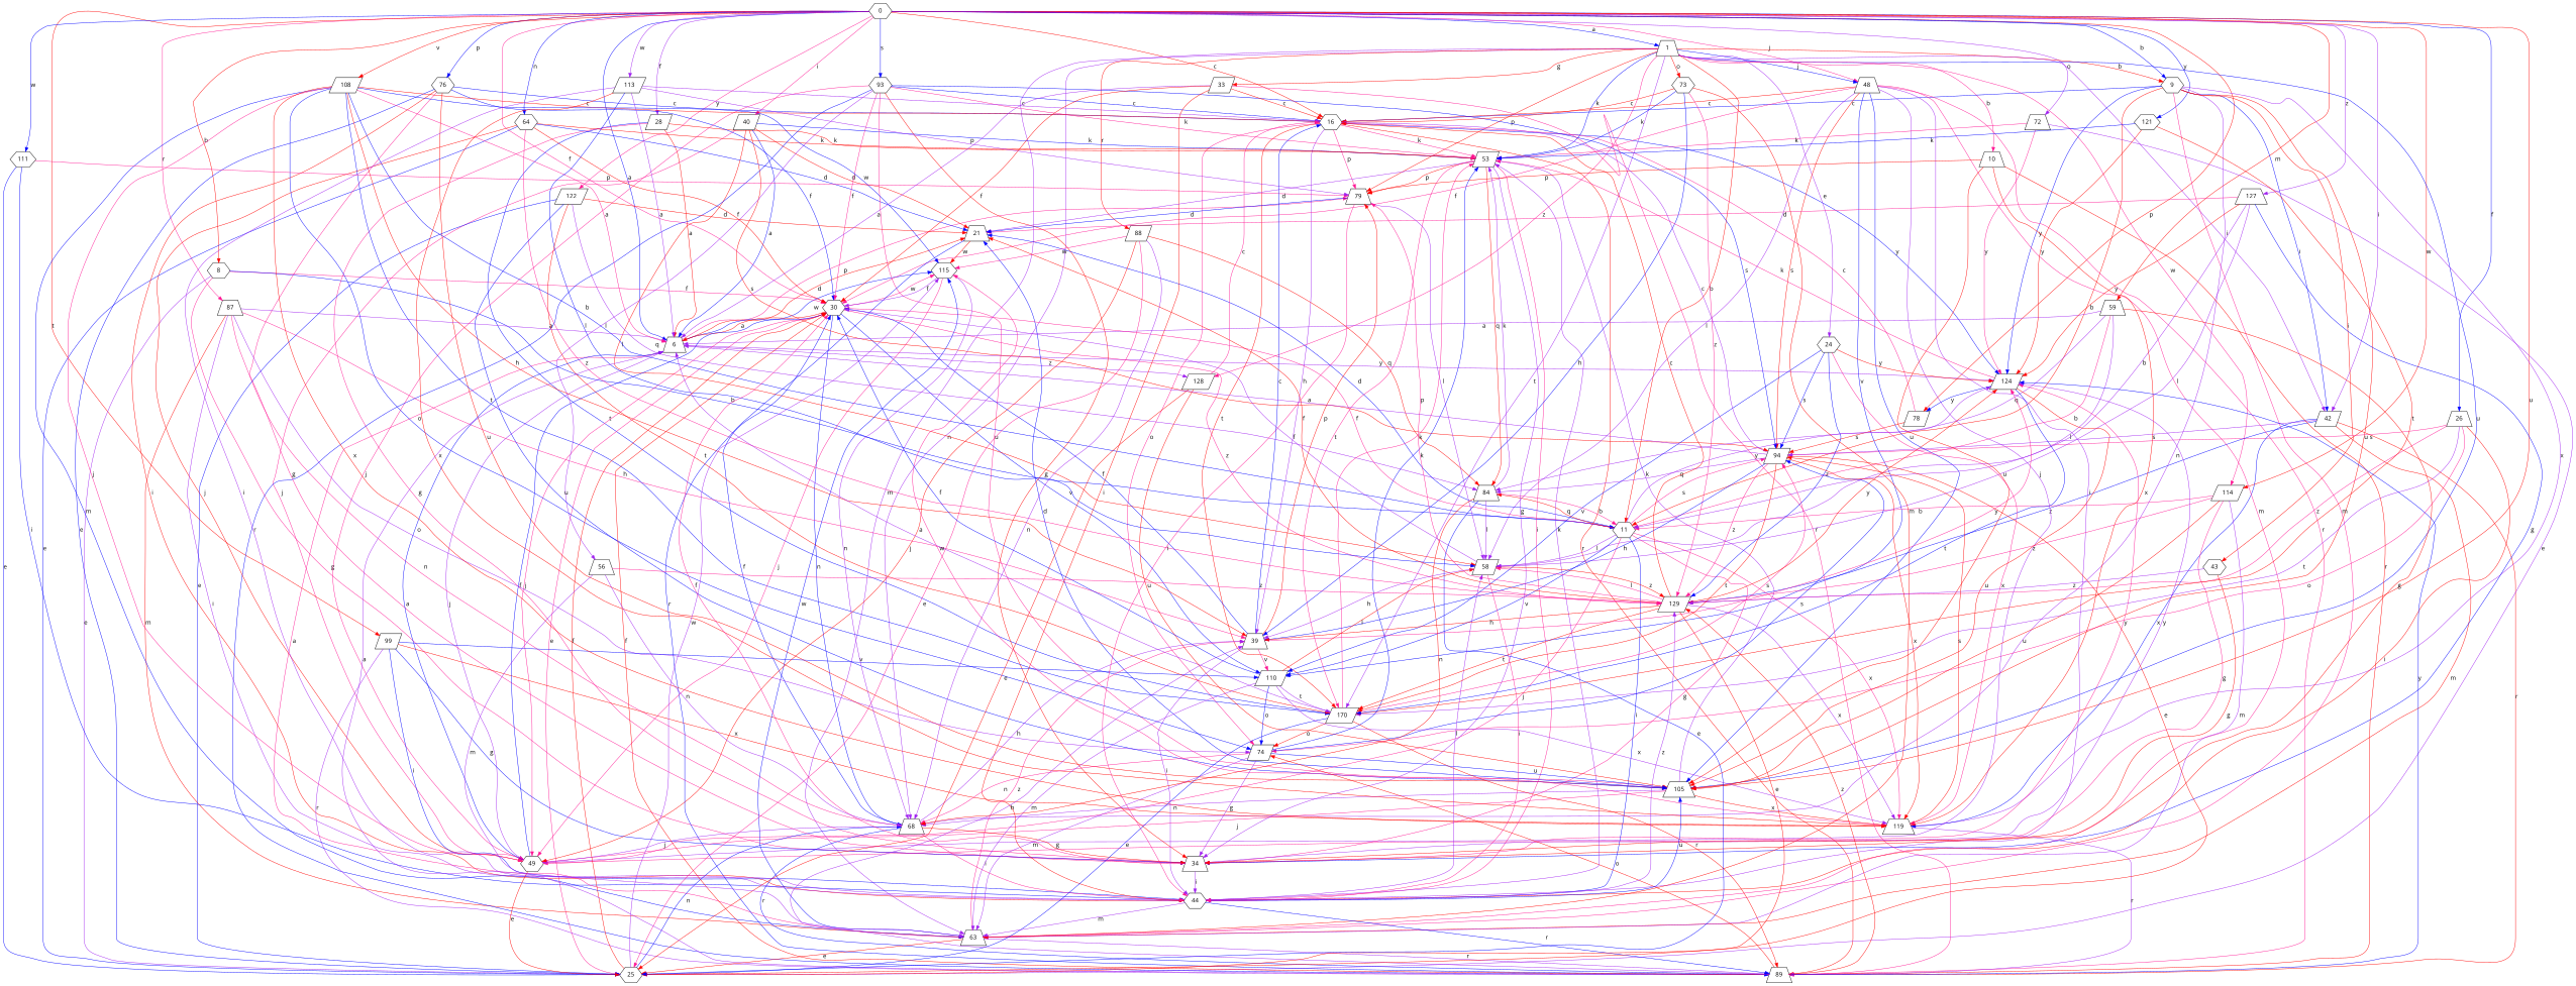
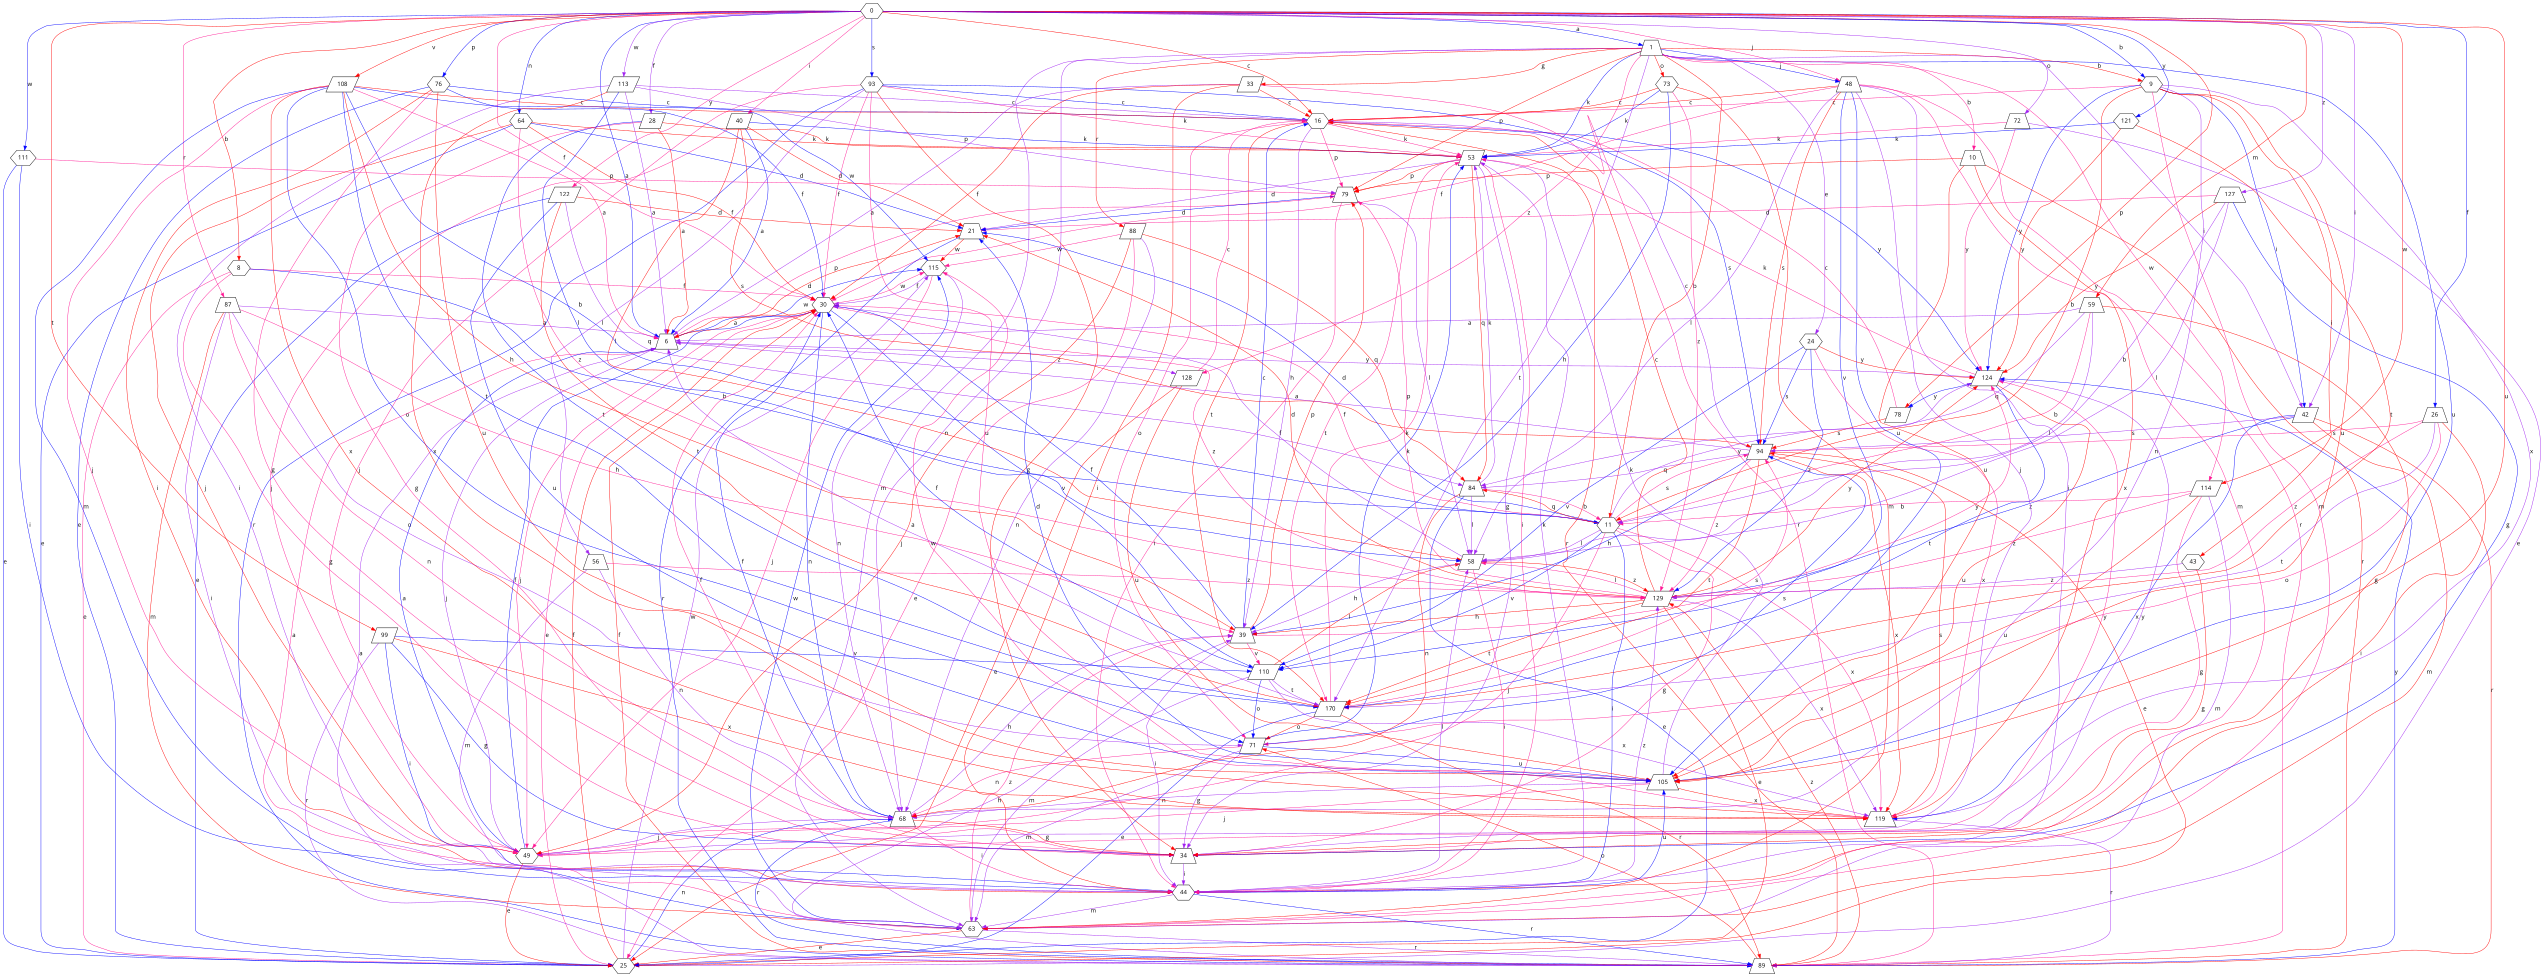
  strict digraph {
    fontname="Open Sans"
    node [fontname="Open Sans" shape=trapezium]
    edge [color=red fontname="Open Sans"]
    0 [shape=hexagon]
    1
    6
    8 [shape=hexagon]
    9 [shape=hexagon]
    16 [shape=hexagon]
    26
    28 [shape=parallelogram]
    30 [shape=hexagon]
    40 [shape=parallelogram]
    42 [shape=parallelogram]
    48
    59
    64 [shape=hexagon]
    72
    76 [shape=hexagon]
    78 [shape=parallelogram]
    87
    93 [shape=hexagon]
    99 [shape=parallelogram]
    105
    108 [shape=parallelogram]
    111 [shape=hexagon]
    113 [shape=parallelogram]
    114 [shape=parallelogram]
    121 [shape=hexagon]
    122 [shape=parallelogram]
    127
    10
    11 [shape=hexagon]
    24 [shape=hexagon]
    33 [shape=parallelogram]
    53 [shape=parallelogram]
-   63
+   63 [shape=hexagon]
    68
    73 [shape=hexagon]
    79
    88 [shape=parallelogram]
    n39 [label=170 shape=parallelogram]
    128 [shape=parallelogram]
    21
    49 [shape=hexagon]
    115 [shape=hexagon]
    124 [shape=parallelogram]
    25 [shape=hexagon]
    34
    43 [shape=hexagon]
    119
    89
    39
-   74 [shape=parallelogram]
+   74 [shape=parallelogram label=71]
    44 [shape=hexagon]
    94 [shape=parallelogram]
    129 [shape=parallelogram]
    110 [shape=parallelogram]
    58 [shape=parallelogram]
    56
    84
    0 -> 1 [color=blue label=a]
    0 -> 6 [color=blue label=a]
    0 -> 8 [label=b]
    0 -> 9 [color=blue label=b]
    0 -> 16 [label=c]
    0 -> 26 [color=blue label=f]
    0 -> 28 [color=purple label=f]
    0 -> 30 [color=deeppink label=f]
    0 -> 40 [color=deeppink label=i]
    0 -> 42 [color=purple label=i]
    0 -> 48 [color=deeppink label=j]
    0 -> 59 [label=m]
    0 -> 64 [color=blue label=n]
    0 -> 72 [color=purple label=o]
    0 -> 76 [color=blue label=p]
    0 -> 78 [label=p]
    0 -> 87 [color=deeppink label=r]
    0 -> 93 [color=blue label=s]
    0 -> 99 [label=t]
    0 -> 105 [label=u]
    0 -> 108 [label=v]
    0 -> 111 [color=blue label=w]
    0 -> 113 [color=purple label=w]
    0 -> 114 [label=w]
    0 -> 121 [color=blue label=y]
    0 -> 122 [color=deeppink label=y]
    0 -> 127 [color=purple label=z]
    1 -> 9 [label=b]
    1 -> 42 [color=purple label=i]
    1 -> 48 [color=blue label=j]
    1 -> 105 [color=blue label=u]
    1 -> 114 [color=deeppink label=w]
    1 -> 10 [color=deeppink label=b]
    1 -> 11 [label=b]
    1 -> 24 [color=purple label=e]
    1 -> 33 [label=g]
    1 -> 53 [color=blue label=k]
    1 -> 63 [color=purple label=m]
    1 -> 68 [color=purple label=n]
    1 -> 73 [label=o]
    1 -> 79 [label=p]
    1 -> 88 [label=r]
    1 -> n39 [color=purple label=t]
    1 -> 128 [color=deeppink label=z]
    6 -> 79 [color=deeppink label=p]
    6 -> 128 [color=purple label=z]
    6 -> 21 [label=d]
    6 -> 49 [color=purple label=j]
    6 -> 115 [color=blue label=w]
    6 -> 124 [color=purple label=y]
    8 -> 30 [color=deeppink label=f]
    8 -> 11 [color=blue label=b]
-   8 -> 25 [color=purple label=e]
+   8 -> 25 [color=deeppink label=e]
    8 -> 34 [color=deeppink label=g]
-   9 -> 16 [color=blue label=c]
+   9 -> 16 [color=deeppink label=c]
    9 -> 42 [color=blue label=i]
    9 -> 105 [label=u]
    9 -> 11 [label=b]
    9 -> 63 [color=deeppink label=m]
    9 -> 68 [color=purple label=n]
    9 -> 124 [color=blue label=y]
    9 -> 43 [label=i]
    9 -> 119 [color=purple label=x]
    16 -> 53 [color=deeppink label=k]
    16 -> 79 [color=deeppink label=p]
    16 -> n39 [label=t]
    16 -> 124 [color=blue label=y]
    16 -> 89 [label=r]
    16 -> 39 [color=purple label=h]
    16 -> 74 [color=deeppink label=o]
    26 -> n39 [color=purple label=t]
    26 -> 74 [color=deeppink label=o]
    26 -> 44 [label=i]
    26 -> 94 [color=deeppink label=s]
    26 -> 129 [color=deeppink label=z]
    28 -> 6 [label=a]
    28 -> 53 [label=k]
    28 -> n39 [color=blue label=t]
    28 -> 34 [color=deeppink label=g]
    30 -> 6 [label=a]
    30 -> 68 [color=blue label=n]
    30 -> 49 [color=deeppink label=j]
    30 -> 115 [color=deeppink label=w]
    30 -> 25 [color=deeppink label=e]
    30 -> 129 [color=deeppink label=z]
    30 -> 110 [color=blue label=v]
    40 -> 6 [color=blue label=a]
    40 -> 53 [color=blue label=k]
    40 -> 21 [label=d]
    40 -> 49 [color=deeppink label=j]
    40 -> 94 [label=s]
    40 -> 58 [label=l]
    42 -> 63 [label=m]
    42 -> 119 [color=blue label=x]
    42 -> 89 [label=r]
    42 -> 94 [color=purple label=s]
    42 -> 129 [color=blue label=z]
    48 -> 16 [label=c]
    48 -> 30 [color=deeppink label=f]
    48 -> 105 [color=blue label=u]
    48 -> 63 [color=deeppink label=m]
    48 -> 49 [color=purple label=j]
    48 -> 89 [color=deeppink label=r]
    48 -> 44 [color=purple label=i]
    48 -> 94 [label=s]
    48 -> 110 [color=blue label=v]
    48 -> 58 [color=purple label=l]
    59 -> 6 [color=purple label=a]
    59 -> 11 [color=deeppink label=b]
    59 -> 34 [label=g]
    59 -> 58 [color=purple label=l]
    59 -> 84 [color=purple label=q]
    64 -> 30 [label=f]
    64 -> 53 [label=k]
    64 -> 21 [color=blue label=d]
    64 -> 49 [label=j]
    64 -> 25 [color=blue label=e]
    64 -> 129 [color=deeppink label=z]
    72 -> 53 [color=deeppink label=k]
    72 -> 124 [color=deeppink label=y]
    72 -> 25 [color=purple label=e]
    76 -> 16 [color=blue label=c]
    76 -> 30 [color=blue label=f]
    76 -> 105 [label=u]
    76 -> 25 [color=blue label=e]
    76 -> 34 [color=deeppink label=g]
    76 -> 44 [label=i]
    78 -> 16 [color=deeppink label=c]
    78 -> 94 [label=s]
    87 -> 6 [color=purple label=a]
    87 -> 63 [label=m]
    87 -> 68 [color=deeppink label=n]
    87 -> 39 [color=deeppink label=h]
    87 -> 74 [color=purple label=o]
    87 -> 44 [color=purple label=i]
    93 -> 16 [color=blue label=c]
    93 -> 30 [color=deeppink label=f]
    93 -> 105 [color=deeppink label=u]
    93 -> 53 [color=deeppink label=k]
    93 -> 49 [color=deeppink label=j]
    93 -> 34 [label=g]
    93 -> 89 [color=blue label=r]
    93 -> 94 [color=blue label=s]
    93 -> 56 [color=purple label=l]
    99 -> 34 [color=blue label=g]
    99 -> 119 [label=x]
    99 -> 89 [color=purple label=r]
    99 -> 44 [color=blue label=i]
    99 -> 110 [color=blue label=v]
    105 -> 53 [color=purple label=k]
    105 -> 68 [color=purple label=n]
    105 -> 21 [color=blue label=d]
    105 -> 49 [color=deeppink label=j]
    105 -> 119 [label=x]
    108 -> 6 [color=deeppink label=a]
    108 -> 16 [label=c]
    108 -> 11 [color=blue label=b]
    108 -> 63 [color=blue label=m]
    108 -> n39 [color=blue label=t]
    108 -> 49 [color=deeppink label=j]
    108 -> 115 [color=blue label=w]
    108 -> 119 [label=x]
    108 -> 39 [label=h]
    108 -> 74 [color=blue label=o]
    111 -> 79 [color=deeppink label=p]
    111 -> 25 [color=blue label=e]
    111 -> 44 [color=blue label=i]
    113 -> 6 [color=purple label=a]
    113 -> 16 [color=purple label=c]
    113 -> 79 [color=purple label=p]
    113 -> 119 [label=x]
    113 -> 44 [color=purple label=i]
    113 -> 58 [color=blue label=l]
    114 -> 105 [label=u]
    114 -> 11 [color=deeppink label=b]
    114 -> 63 [color=purple label=m]
    114 -> 34 [color=deeppink label=g]
    114 -> 129 [color=deeppink label=z]
    121 -> 53 [color=blue label=k]
    121 -> n39 [label=t]
    121 -> 124 [label=y]
    122 -> 105 [color=blue label=u]
    122 -> n39 [label=t]
    122 -> 21 [label=d]
    122 -> 25 [color=blue label=e]
    122 -> 84 [color=purple label=q]
    127 -> 11 [color=purple label=b]
    127 -> 21 [color=deeppink label=d]
    127 -> 124 [label=y]
    127 -> 34 [color=blue label=g]
    127 -> 58 [color=purple label=l]
    10 -> 105 [label=u]
    10 -> 79 [label=p]
    10 -> 119 [label=x]
    10 -> 89 [label=r]
    11 -> 30 [color=deeppink label=f]
    11 -> 21 [color=blue label=d]
    11 -> 49 [color=deeppink label=j]
    11 -> 124 [color=purple label=y]
    11 -> 34 [color=deeppink label=g]
    11 -> 119 [color=deeppink label=x]
    11 -> 44 [color=blue label=i]
    11 -> 94 [color=deeppink label=s]
    11 -> 110 [color=blue label=v]
    11 -> 58 [color=purple label=l]
    11 -> 84 [label=q]
    24 -> 124 [label=y]
    24 -> 119 [color=deeppink label=x]
    24 -> 94 [color=blue label=s]
    24 -> 129 [color=blue label=z]
    24 -> 110 [color=blue label=v]
    33 -> 6 [color=purple label=a]
    33 -> 16 [label=c]
    33 -> 30 [label=f]
    33 -> 89 [color=deeppink label=r]
    33 -> 44 [label=i]
    53 -> 79 [label=p]
    53 -> n39 [color=deeppink label=t]
    53 -> 21 [color=purple label=d]
    53 -> 34 [color=purple label=g]
    53 -> 44 [color=deeppink label=i]
    53 -> 84 [label=q]
    63 -> 6 [color=deeppink label=a]
    63 -> 115 [color=blue label=w]
    63 -> 25 [label=e]
    63 -> 89 [color=purple label=r]
    63 -> 39 [color=deeppink label=z]
    68 -> 30 [color=blue label=f]
    68 -> 49 [color=purple label=j]
    68 -> 34 [label=g]
    68 -> 89 [color=blue label=r]
    68 -> 39 [color=purple label=h]
    68 -> 44 [color=deeppink label=i]
    73 -> 16 [label=c]
    73 -> 53 [color=blue label=k]
    73 -> 63 [label=m]
    73 -> 39 [color=blue label=h]
    73 -> 129 [color=deeppink label=z]
    79 -> 21 [color=blue label=d]
    79 -> 44 [color=deeppink label=i]
    79 -> 58 [color=purple label=l]
    88 -> 68 [color=purple label=n]
    88 -> 49 [label=j]
    88 -> 115 [color=deeppink label=w]
    88 -> 25 [color=deeppink label=e]
    88 -> 84 [label=q]
    n39 -> 6 [color=purple label=a]
    n39 -> 53 [color=deeppink label=k]
    n39 -> 25 [color=blue label=e]
    n39 -> 89 [label=r]
    n39 -> 74 [label=o]
    n39 -> 94 [color=deeppink label=s]
    128 -> 16 [color=deeppink label=c]
    128 -> 105 [label=u]
    128 -> 25 [label=e]
    21 -> 115 [label=w]
    21 -> 89 [color=blue label=r]
    49 -> 6 [color=blue label=a]
    49 -> 30 [color=blue label=f]
    49 -> 124 [color=deeppink label=y]
    49 -> 25 [label=e]
    115 -> 30 [color=purple label=f]
    115 -> 68 [color=purple label=n]
    115 -> 49 [color=deeppink label=j]
    124 -> 78 [color=blue label=y]
    124 -> 105 [label=u]
    124 -> 53 [color=deeppink label=k]
    124 -> n39 [color=blue label=t]
    25 -> 30 [label=f]
    25 -> 68 [color=blue label=n]
    25 -> 115 [color=purple label=w]
    34 -> 30 [color=deeppink label=f]
    34 -> 124 [color=purple label=y]
    34 -> 44 [color=purple label=i]
    43 -> 34 [label=g]
    43 -> 129 [color=purple label=z]
    119 -> 115 [color=deeppink label=w]
    119 -> 89 [color=purple label=r]
    119 -> 94 [label=s]
    89 -> 6 [color=purple label=a]
    89 -> 30 [label=f]
    89 -> 124 [color=blue label=y]
    89 -> 39 [color=purple label=h]
    89 -> 74 [label=o]
    89 -> 129 [label=z]
    39 -> 16 [color=blue label=c]
    39 -> 30 [color=blue label=f]
    39 -> 79 [label=p]
    39 -> 124 [color=deeppink label=y]
    39 -> 44 [color=purple label=i]
    39 -> 110 [color=deeppink label=v]
    74 -> 105 [color=blue label=u]
    74 -> 53 [color=blue label=k]
    74 -> 63 [color=purple label=m]
    74 -> 68 [color=deeppink label=n]
    74 -> 34 [color=purple label=g]
    74 -> 94 [color=blue label=s]
    44 -> 105 [color=blue label=u]
    44 -> 53 [color=purple label=k]
    44 -> 63 [color=purple label=m]
    44 -> 89 [color=blue label=r]
    44 -> 129 [color=purple label=z]
    44 -> 58 [color=purple label=l]
    94 -> 6 [color=purple label=a]
    94 -> 16 [color=purple label=c]
    94 -> n39 [label=t]
    94 -> 25 [label=e]
    94 -> 119 [label=x]
    94 -> 39 [color=blue label=h]
    94 -> 129 [color=deeppink label=z]
    94 -> 84 [color=purple label=q]
    129 -> 16 [label=c]
    129 -> 79 [color=deeppink label=p]
    129 -> n39 [label=t]
-   129 -> 21 [label=f]
+   129 -> 21 [label=d]
    129 -> 124 [label=y]
    129 -> 25 [label=e]
    129 -> 119 [color=purple label=x]
    129 -> 39 [label=h]
    129 -> 58 [color=deeppink label=l]
    110 -> 30 [color=blue label=f]
    110 -> 63 [color=purple label=m]
    110 -> n39 [color=purple label=t]
    110 -> 119 [color=purple label=x]
    110 -> 74 [color=blue label=o]
    110 -> 58 [label=l]
    58 -> 30 [color=purple label=f]
    58 -> 39 [color=purple label=h]
    58 -> 44 [color=deeppink label=i]
    58 -> 129 [label=z]
    56 -> 63 [color=purple label=m]
    56 -> 68 [color=purple label=n]
    56 -> 129 [color=deeppink label=z]
    84 -> 11 [color=deeppink label=b]
    84 -> 53 [color=purple label=k]
    84 -> 68 [label=n]
    84 -> 25 [color=blue label=e]
    84 -> 58 [color=purple label=l]
  }
